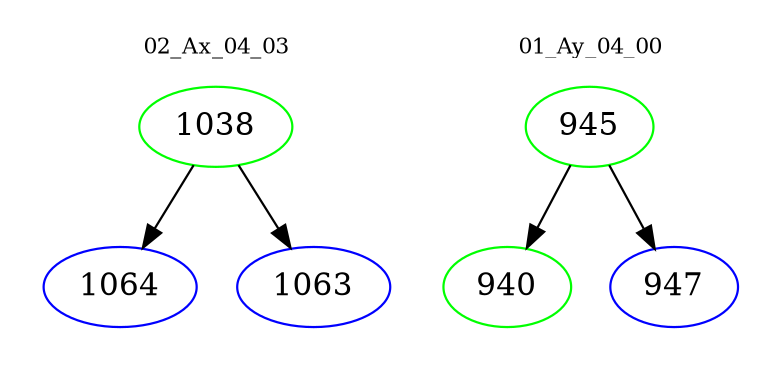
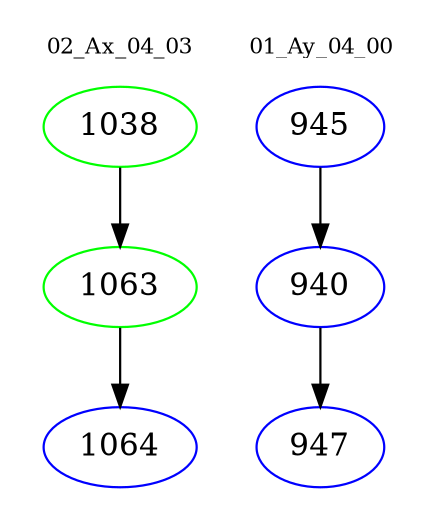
  digraph {
    node [color=green]
    edge [color=black]
    n1 [label=1038]
    n2 [color=blue label=1064]
-   n3 [color=blue label=1063]
-   n4 [label=940]
-   n5 [label=945]
+   n3 [label=1063]
+   n4 [color=blue label=940]
+   n5 [color=blue label=945]
    n6 [color=blue label=947]
    subgraph cluster_1 {
      color=white
      fontsize=10
      label="02_Ax_04_03"
      n1
      n2
      n3
    }
    subgraph cluster_2 {
      color=white
      fontsize=10
      label="01_Ay_04_00"
      n4
      n5
      n6
    }
-   n1 -> n2
+   n3 -> n2
    n1 -> n3
-   n5 -> n6
+   n4 -> n6
    n5 -> n4
  }
